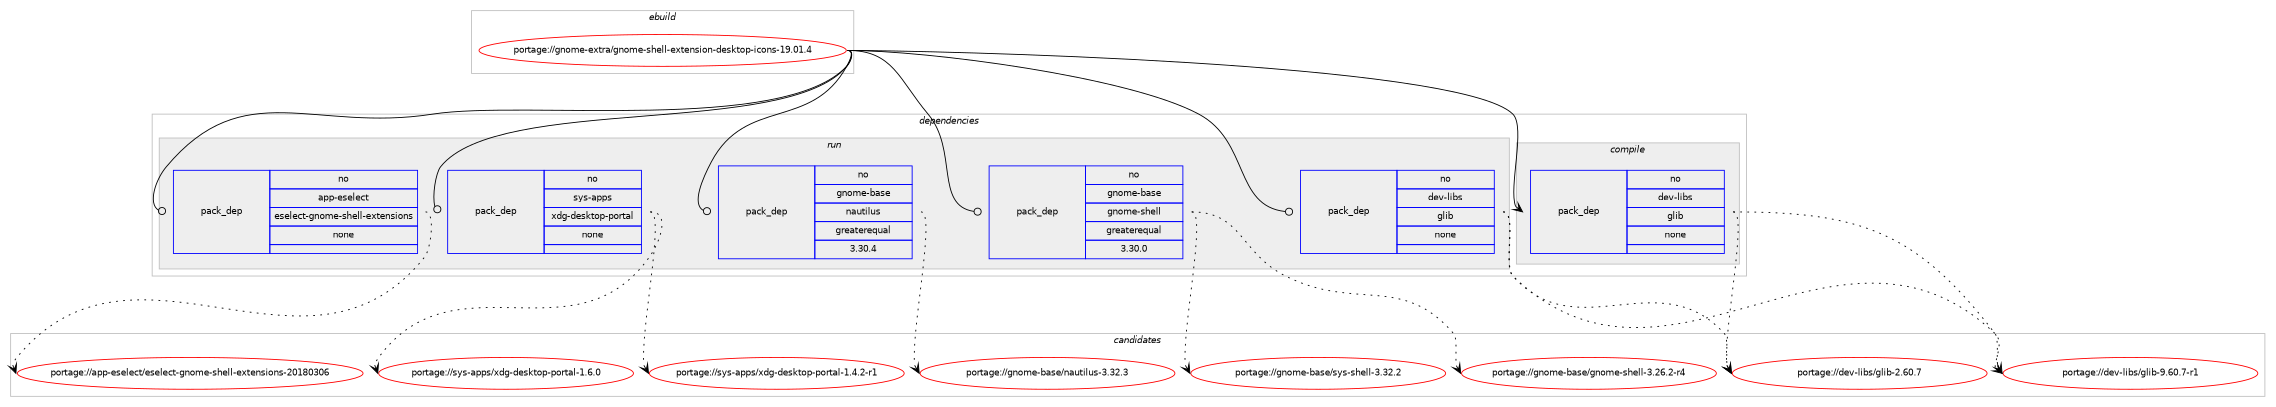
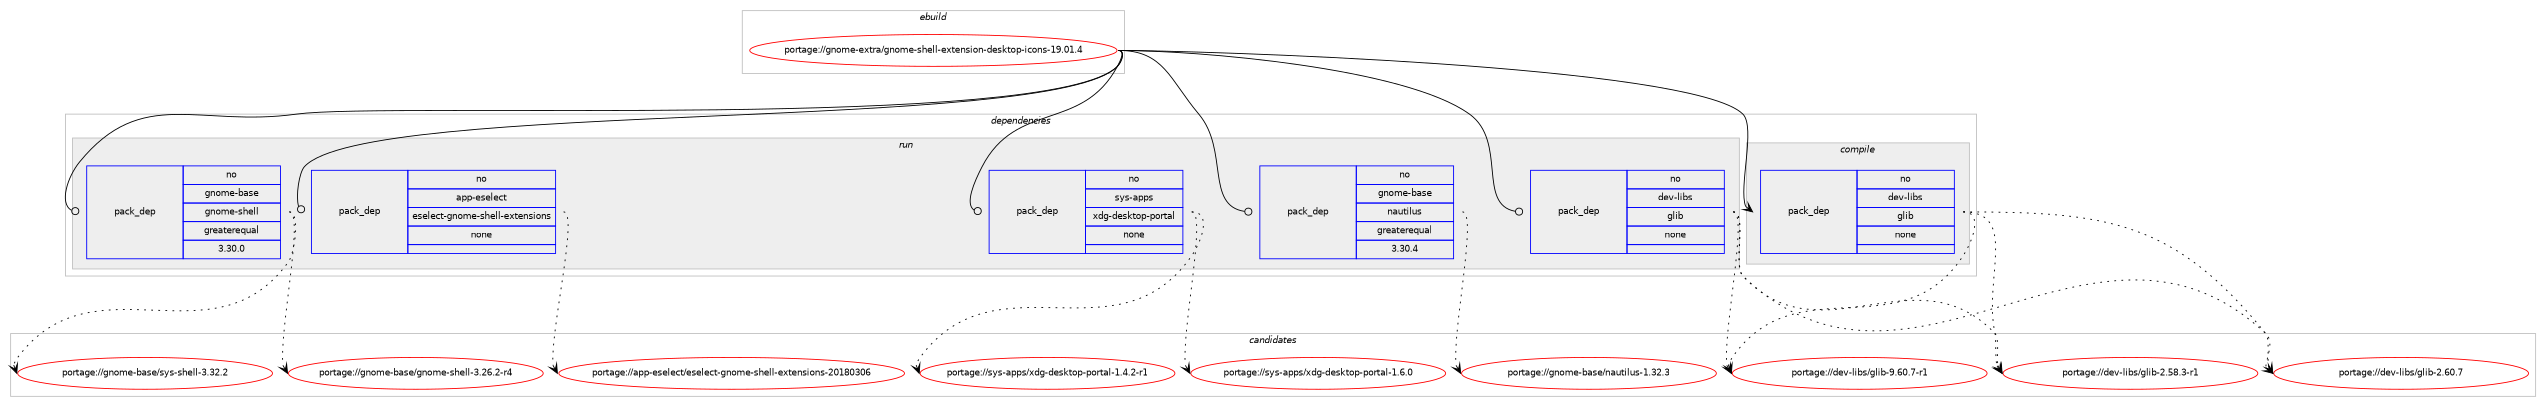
  digraph {
    compound=true
    concentrate=true
    fontname=Helvetica
    fontsize=10
    newrank=true
    rankdir=TB
    ranksep=1.5
    node [color=red fontname=Helvetica fontsize=10]
    edge [arrowhead=vee headport=w style=dotted tailport=e weight=100]
    n1 [label="portage://gnome-extra/gnome-shell-extension-desktop-icons-19.01.4" width=4]
    n2 [color=blue label=<<TABLE BORDER="0" CELLBORDER="1" CELLSPACING="0" CELLPADDING="4" WIDTH="220"><TR><TD ROWSPAN="6" CELLPADDING="30">pack_dep</TD></TR><TR><TD WIDTH="110">no</TD></TR><TR><TD>dev-libs</TD></TR><TR><TD>glib</TD></TR><TR><TD>none</TD></TR><TR><TD></TD></TR></TABLE>> shape=none]
    n3 [color=blue label=<<TABLE BORDER="0" CELLBORDER="1" CELLSPACING="0" CELLPADDING="4" WIDTH="220"><TR><TD ROWSPAN="6" CELLPADDING="30">pack_dep</TD></TR><TR><TD WIDTH="110">no</TD></TR><TR><TD>app-eselect</TD></TR><TR><TD>eselect-gnome-shell-extensions</TD></TR><TR><TD>none</TD></TR><TR><TD></TD></TR></TABLE>> shape=none]
    n4 [color=blue label=<<TABLE BORDER="0" CELLBORDER="1" CELLSPACING="0" CELLPADDING="4" WIDTH="220"><TR><TD ROWSPAN="6" CELLPADDING="30">pack_dep</TD></TR><TR><TD WIDTH="110">no</TD></TR><TR><TD>dev-libs</TD></TR><TR><TD>glib</TD></TR><TR><TD>none</TD></TR><TR><TD></TD></TR></TABLE>> shape=none]
    n5 [color=blue label=<<TABLE BORDER="0" CELLBORDER="1" CELLSPACING="0" CELLPADDING="4" WIDTH="220"><TR><TD ROWSPAN="6" CELLPADDING="30">pack_dep</TD></TR><TR><TD WIDTH="110">no</TD></TR><TR><TD>gnome-base</TD></TR><TR><TD>gnome-shell</TD></TR><TR><TD>greaterequal</TD></TR><TR><TD>3.30.0</TD></TR></TABLE>> shape=none]
    n6 [color=blue label=<<TABLE BORDER="0" CELLBORDER="1" CELLSPACING="0" CELLPADDING="4" WIDTH="220"><TR><TD ROWSPAN="6" CELLPADDING="30">pack_dep</TD></TR><TR><TD WIDTH="110">no</TD></TR><TR><TD>gnome-base</TD></TR><TR><TD>nautilus</TD></TR><TR><TD>greaterequal</TD></TR><TR><TD>3.30.4</TD></TR></TABLE>> shape=none]
    n7 [color=blue label=<<TABLE BORDER="0" CELLBORDER="1" CELLSPACING="0" CELLPADDING="4" WIDTH="220"><TR><TD ROWSPAN="6" CELLPADDING="30">pack_dep</TD></TR><TR><TD WIDTH="110">no</TD></TR><TR><TD>sys-apps</TD></TR><TR><TD>xdg-desktop-portal</TD></TR><TR><TD>none</TD></TR><TR><TD></TD></TR></TABLE>> shape=none]
    n8 [label="portage://dev-libs/glib-9.60.7-r1" width=4]
    n9 [label="portage://dev-libs/glib-2.60.7" width=4]
+   n10 [label="portage://dev-libs/glib-2.58.3-r1" width=4]
    n11 [label="portage://app-eselect/eselect-gnome-shell-extensions-20180306" width=4]
    n12 [label="portage://gnome-base/sys-shell-3.32.2" width=4]
    n13 [label="portage://gnome-base/gnome-shell-3.26.2-r4" width=4]
-   n14 [label="portage://gnome-base/nautilus-3.32.3" width=4]
+   n14 [label="portage://gnome-base/nautilus-1.32.3" width=4]
    n15 [label="portage://sys-apps/xdg-desktop-portal-1.6.0" width=4]
    n16 [label="portage://sys-apps/xdg-desktop-portal-1.4.2-r1" width=4]
    subgraph cluster_1 {
      color=gray
      label=<<i>ebuild</i>>
      rank=same
      n1
    }
    subgraph cluster_2 {
      color=gray
      label=<<i>dependencies</i>>
      subgraph cluster_3 {
        color=gray
        fillcolor="#eeeeee"
        label=<<i>compile</i>>
        style=filled
        subgraph sub_4 {
          color=gray
          fillcolor="#eeeeee"
          label=<<i>compile</i>>
          style=filled
          n2
        }
      }
      subgraph cluster_5 {
        color=gray
        fillcolor="#eeeeee"
        label=<<i>compile and run</i>>
        style=filled
      }
      subgraph cluster_6 {
        color=gray
        fillcolor="#eeeeee"
        label=<<i>run</i>>
        style=filled
        subgraph sub_7 {
          color=gray
          fillcolor="#eeeeee"
          label=<<i>run</i>>
          style=filled
          n3
        }
        subgraph sub_8 {
          color=gray
          fillcolor="#eeeeee"
          label=<<i>run</i>>
          style=filled
          n4
        }
        subgraph sub_9 {
          color=gray
          fillcolor="#eeeeee"
          label=<<i>run</i>>
          style=filled
          n5
        }
        subgraph sub_10 {
          color=gray
          fillcolor="#eeeeee"
          label=<<i>run</i>>
          style=filled
          n6
        }
        subgraph sub_11 {
          color=gray
          fillcolor="#eeeeee"
          label=<<i>run</i>>
          style=filled
          n7
        }
      }
    }
    subgraph cluster_12 {
      color=gray
      label=<<i>candidates</i>>
      rank=same
      subgraph sub_13 {
        color=black
        label=<<i>candidates</i>>
        nodesep=1
        rank=same
        n8
        n9
+       n10
      }
      subgraph sub_14 {
        color=black
        label=<<i>candidates</i>>
        nodesep=1
        rank=same
        n11
      }
      subgraph sub_15 {
        color=black
        label=<<i>candidates</i>>
        nodesep=1
        rank=same
        n8
        n9
+       n10
      }
      subgraph sub_16 {
        color=black
        label=<<i>candidates</i>>
        nodesep=1
        rank=same
        n12
        n13
      }
      subgraph sub_17 {
        color=black
        label=<<i>candidates</i>>
        nodesep=1
        rank=same
        n14
      }
      subgraph sub_18 {
        color=black
        label=<<i>candidates</i>>
        nodesep=1
        rank=same
        n15
        n16
      }
    }
    n1 -> n2 [style=solid weight=20]
    n1 -> n3 [arrowhead=odot style=solid weight=20]
    n1 -> n4 [arrowhead=odot style=solid weight=20]
    n1 -> n5 [arrowhead=odot style=solid weight=20]
    n1 -> n6 [arrowhead=odot style=solid weight=20]
    n1 -> n7 [arrowhead=odot style=solid weight=20]
    n2 -> n8
    n2 -> n9
+   n2 -> n10
    n3 -> n11
    n4 -> n8
    n4 -> n9
+   n4 -> n10
    n5 -> n12
    n5 -> n13
    n6 -> n14
    n7 -> n15
    n7 -> n16
  }
